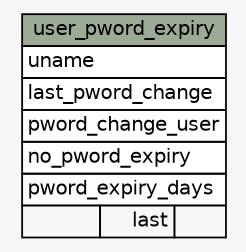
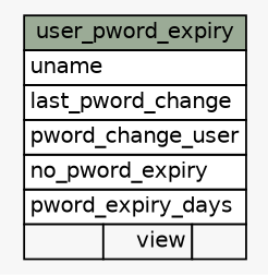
  digraph {
    bgcolor="#f7f7f7"
    fontname=Helvetica
    fontsize=11
    nodesep=0.18
    rankdir=RL
    ranksep=0.46
-   n1 [fontname=Helvetica fontsize=11 label=<     <TABLE BORDER="0" CELLBORDER="1" CELLSPACING="0" BGCOLOR="#ffffff">       <TR><TD COLSPAN="3" BGCOLOR="#9bab96" ALIGN="CENTER">user_pword_expiry</TD></TR>       <TR><TD PORT="uname" COLSPAN="3" ALIGN="LEFT">uname</TD></TR>       <TR><TD PORT="last_pword_change" COLSPAN="3" ALIGN="LEFT">last_pword_change</TD></TR>       <TR><TD PORT="pword_change_user" COLSPAN="3" ALIGN="LEFT">pword_change_user</TD></TR>       <TR><TD PORT="no_pword_expiry" COLSPAN="3" ALIGN="LEFT">no_pword_expiry</TD></TR>       <TR><TD PORT="pword_expiry_days" COLSPAN="3" ALIGN="LEFT">pword_expiry_days</TD></TR>       <TR><TD ALIGN="LEFT" BGCOLOR="#f7f7f7">  </TD><TD ALIGN="RIGHT" BGCOLOR="#f7f7f7">last</TD><TD ALIGN="RIGHT" BGCOLOR="#f7f7f7">  </TD></TR>     </TABLE>> shape=plaintext]
+   n1 [fontname=Helvetica fontsize=11 label=<     <TABLE BORDER="0" CELLBORDER="1" CELLSPACING="0" BGCOLOR="#ffffff">       <TR><TD COLSPAN="3" BGCOLOR="#9bab96" ALIGN="CENTER">user_pword_expiry</TD></TR>       <TR><TD PORT="uname" COLSPAN="3" ALIGN="LEFT">uname</TD></TR>       <TR><TD PORT="last_pword_change" COLSPAN="3" ALIGN="LEFT">last_pword_change</TD></TR>       <TR><TD PORT="pword_change_user" COLSPAN="3" ALIGN="LEFT">pword_change_user</TD></TR>       <TR><TD PORT="no_pword_expiry" COLSPAN="3" ALIGN="LEFT">no_pword_expiry</TD></TR>       <TR><TD PORT="pword_expiry_days" COLSPAN="3" ALIGN="LEFT">pword_expiry_days</TD></TR>       <TR><TD ALIGN="LEFT" BGCOLOR="#f7f7f7">  </TD><TD ALIGN="RIGHT" BGCOLOR="#f7f7f7">view</TD><TD ALIGN="RIGHT" BGCOLOR="#f7f7f7">  </TD></TR>     </TABLE>> shape=plaintext]
  }
